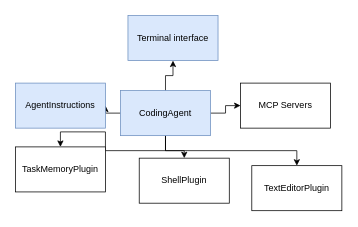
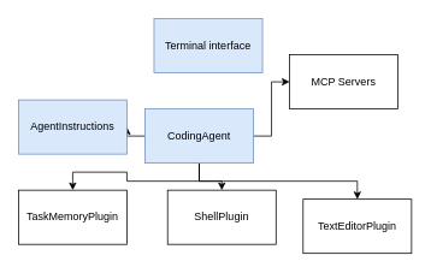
  <mxCell id="0" />
  <mxCell id="1" parent="0" />
  <mxCell id="2" value="Terminal interface" style="rounded=0;whiteSpace=wrap;html=1;fillColor=#dae8fc;strokeColor=#6c8ebf;" vertex="1" parent="1"><mxGeometry x="170" y="20" width="120" height="60" as="geometry" /></mxCell>
  <mxCell id="3" style="edgeStyle=orthogonalEdgeStyle;rounded=0;orthogonalLoop=1;jettySize=auto;html=1;entryX=1;entryY=0.5;entryDx=0;entryDy=0;" edge="1" parent="1" source="9" target="10"><mxGeometry relative="1" as="geometry" /></mxCell>
- <mxCell id="4" style="edgeStyle=orthogonalEdgeStyle;rounded=0;orthogonalLoop=1;jettySize=auto;html=1;entryX=0.5;entryY=1;entryDx=0;entryDy=0;" edge="1" parent="1" source="9" target="2"><mxGeometry relative="1" as="geometry" /></mxCell>
  <mxCell id="5" style="edgeStyle=orthogonalEdgeStyle;rounded=0;orthogonalLoop=1;jettySize=auto;html=1;" edge="1" parent="1" source="9" target="11"><mxGeometry relative="1" as="geometry" /></mxCell>
  <mxCell id="6" style="edgeStyle=orthogonalEdgeStyle;rounded=0;orthogonalLoop=1;jettySize=auto;html=1;exitX=0.5;exitY=1;exitDx=0;exitDy=0;" edge="1" parent="1" source="9" target="12"><mxGeometry relative="1" as="geometry" /></mxCell>
  <mxCell id="7" style="edgeStyle=orthogonalEdgeStyle;rounded=0;orthogonalLoop=1;jettySize=auto;html=1;entryX=0.5;entryY=0;entryDx=0;entryDy=0;exitX=0.5;exitY=1;exitDx=0;exitDy=0;" edge="1" parent="1" source="9" target="13"><mxGeometry relative="1" as="geometry" /></mxCell>
  <mxCell id="8" style="edgeStyle=orthogonalEdgeStyle;rounded=0;orthogonalLoop=1;jettySize=auto;html=1;" edge="1" parent="1" source="9" target="14"><mxGeometry relative="1" as="geometry" /></mxCell>
  <mxCell id="9" value="CodingAgent" style="rounded=0;whiteSpace=wrap;html=1;fillColor=#dae8fc;strokeColor=#6c8ebf;" vertex="1" parent="1"><mxGeometry x="160" y="120" width="120" height="60" as="geometry" /></mxCell>
  <mxCell id="10" value="AgentInstructions" style="rounded=0;whiteSpace=wrap;html=1;fillColor=#dae8fc;strokeColor=#6c8ebf;" vertex="1" parent="1"><mxGeometry x="20" y="110" width="120" height="60" as="geometry" /></mxCell>
  <mxCell id="11" value="ShellPlugin" style="rounded=0;whiteSpace=wrap;html=1;" vertex="1" parent="1"><mxGeometry x="185" y="210" width="120" height="60" as="geometry" /></mxCell>
  <mxCell id="12" value="TextEditorPlugin" style="rounded=0;whiteSpace=wrap;html=1;" vertex="1" parent="1"><mxGeometry x="335" y="220" width="120" height="60" as="geometry" /></mxCell>
- <mxCell id="13" value="TaskMemoryPlugin" style="rounded=0;whiteSpace=wrap;html=1;" vertex="1" parent="1"><mxGeometry x="20" y="195" width="120" height="60" as="geometry" /></mxCell>
- <mxCell id="14" value="MCP Servers" style="rounded=0;whiteSpace=wrap;html=1;" vertex="1" parent="1"><mxGeometry x="320" y="110" width="120" height="60" as="geometry" /></mxCell>
+ <mxCell id="13" value="TaskMemoryPlugin" style="rounded=0;whiteSpace=wrap;html=1;" vertex="1" parent="1"><mxGeometry x="20" y="210" width="120" height="60" as="geometry" /></mxCell>
+ <mxCell id="14" value="MCP Servers" style="rounded=0;whiteSpace=wrap;html=1;" vertex="1" parent="1"><mxGeometry x="320" y="60" width="120" height="60" as="geometry" /></mxCell>
